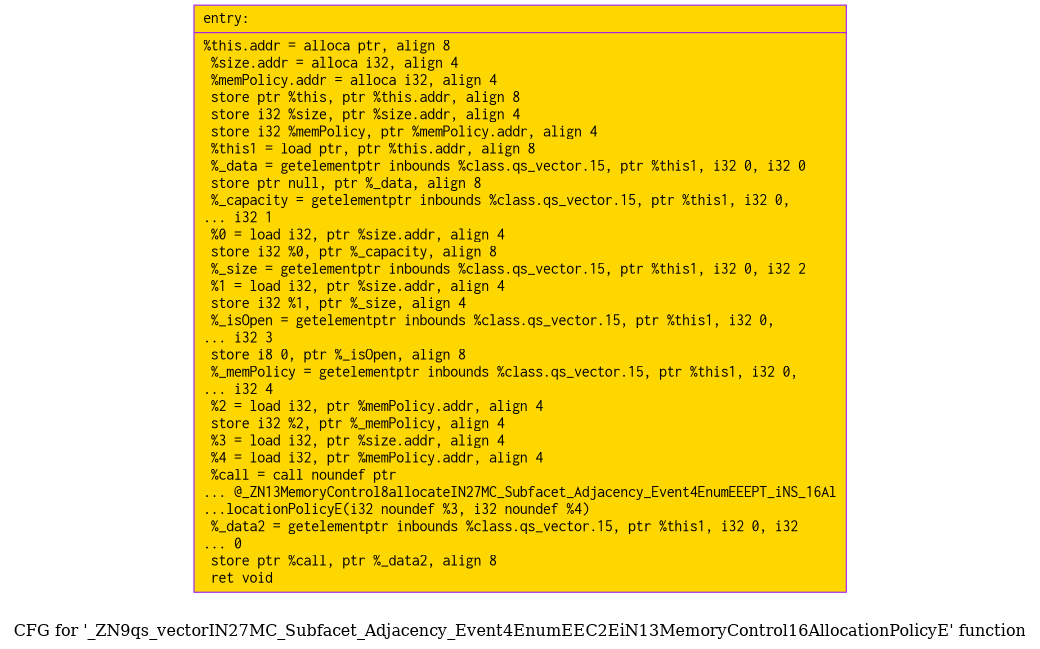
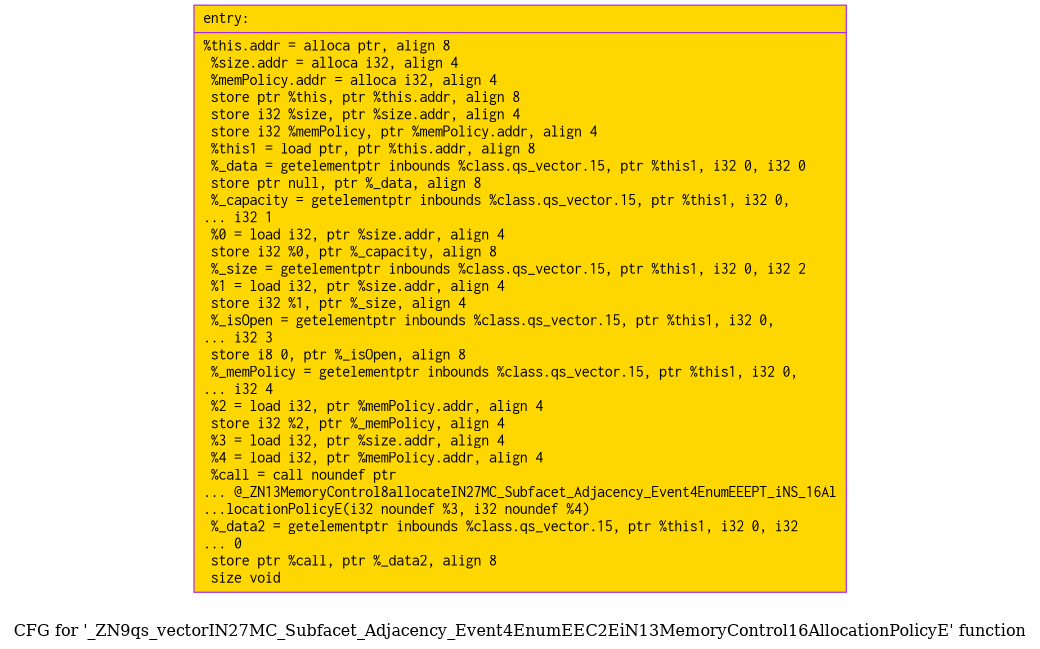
  digraph {
    label="CFG for '_ZN9qs_vectorIN27MC_Subfacet_Adjacency_Event4EnumEEC2EiN13MemoryControl16AllocationPolicyE' function"
-   n1 [color=purple fillcolor=gold fontname=Courier label="{entry:\l|  %this.addr = alloca ptr, align 8\l  %size.addr = alloca i32, align 4\l  %memPolicy.addr = alloca i32, align 4\l  store ptr %this, ptr %this.addr, align 8\l  store i32 %size, ptr %size.addr, align 4\l  store i32 %memPolicy, ptr %memPolicy.addr, align 4\l  %this1 = load ptr, ptr %this.addr, align 8\l  %_data = getelementptr inbounds %class.qs_vector.15, ptr %this1, i32 0, i32 0\l  store ptr null, ptr %_data, align 8\l  %_capacity = getelementptr inbounds %class.qs_vector.15, ptr %this1, i32 0,\l... i32 1\l  %0 = load i32, ptr %size.addr, align 4\l  store i32 %0, ptr %_capacity, align 8\l  %_size = getelementptr inbounds %class.qs_vector.15, ptr %this1, i32 0, i32 2\l  %1 = load i32, ptr %size.addr, align 4\l  store i32 %1, ptr %_size, align 4\l  %_isOpen = getelementptr inbounds %class.qs_vector.15, ptr %this1, i32 0,\l... i32 3\l  store i8 0, ptr %_isOpen, align 8\l  %_memPolicy = getelementptr inbounds %class.qs_vector.15, ptr %this1, i32 0,\l... i32 4\l  %2 = load i32, ptr %memPolicy.addr, align 4\l  store i32 %2, ptr %_memPolicy, align 4\l  %3 = load i32, ptr %size.addr, align 4\l  %4 = load i32, ptr %memPolicy.addr, align 4\l  %call = call noundef ptr\l... @_ZN13MemoryControl8allocateIN27MC_Subfacet_Adjacency_Event4EnumEEEPT_iNS_16Al\l...locationPolicyE(i32 noundef %3, i32 noundef %4)\l  %_data2 = getelementptr inbounds %class.qs_vector.15, ptr %this1, i32 0, i32\l... 0\l  store ptr %call, ptr %_data2, align 8\l  ret void\l}" shape=record style=filled]
+   n1 [color=purple fillcolor=gold fontname=Courier label="{entry:\l|  %this.addr = alloca ptr, align 8\l  %size.addr = alloca i32, align 4\l  %memPolicy.addr = alloca i32, align 4\l  store ptr %this, ptr %this.addr, align 8\l  store i32 %size, ptr %size.addr, align 4\l  store i32 %memPolicy, ptr %memPolicy.addr, align 4\l  %this1 = load ptr, ptr %this.addr, align 8\l  %_data = getelementptr inbounds %class.qs_vector.15, ptr %this1, i32 0, i32 0\l  store ptr null, ptr %_data, align 8\l  %_capacity = getelementptr inbounds %class.qs_vector.15, ptr %this1, i32 0,\l... i32 1\l  %0 = load i32, ptr %size.addr, align 4\l  store i32 %0, ptr %_capacity, align 8\l  %_size = getelementptr inbounds %class.qs_vector.15, ptr %this1, i32 0, i32 2\l  %1 = load i32, ptr %size.addr, align 4\l  store i32 %1, ptr %_size, align 4\l  %_isOpen = getelementptr inbounds %class.qs_vector.15, ptr %this1, i32 0,\l... i32 3\l  store i8 0, ptr %_isOpen, align 8\l  %_memPolicy = getelementptr inbounds %class.qs_vector.15, ptr %this1, i32 0,\l... i32 4\l  %2 = load i32, ptr %memPolicy.addr, align 4\l  store i32 %2, ptr %_memPolicy, align 4\l  %3 = load i32, ptr %size.addr, align 4\l  %4 = load i32, ptr %memPolicy.addr, align 4\l  %call = call noundef ptr\l... @_ZN13MemoryControl8allocateIN27MC_Subfacet_Adjacency_Event4EnumEEEPT_iNS_16Al\l...locationPolicyE(i32 noundef %3, i32 noundef %4)\l  %_data2 = getelementptr inbounds %class.qs_vector.15, ptr %this1, i32 0, i32\l... 0\l  store ptr %call, ptr %_data2, align 8\l  size void\l}" shape=record style=filled]
  }
